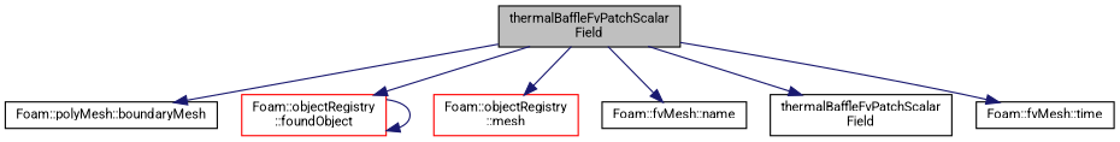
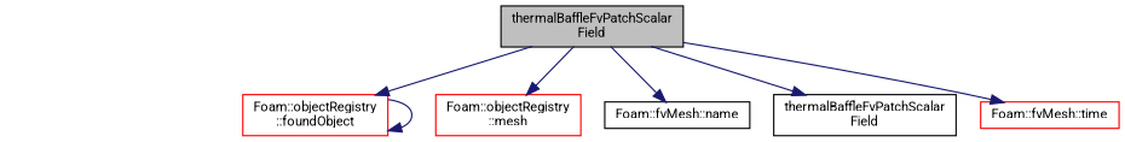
  digraph {
    fontname=Roboto
    rankdir=TB
    node [color=black fontname=Roboto fontsize=10 shape=record]
    edge [color=midnightblue fontname=Roboto fontsize=10 labelfontname=FreeSans labelfontsize=10 style=solid]
    n1 [fillcolor=grey75 fontcolor=black height=0.2 label="thermalBaffleFvPatchScalar\lField" style=filled width=0.4]
-   n2 [height=0.2 label="Foam::polyMesh::boundaryMesh" width=0.4]
    n3 [color=red height=0.2 label="Foam::objectRegistry\l::foundObject" width=0.4]
    n4 [color=red height=0.2 label="Foam::objectRegistry\l::mesh" width=0.4]
    n5 [height=0.2 label="Foam::fvMesh::name" width=0.4]
    n6 [height=0.2 label="thermalBaffleFvPatchScalar\lField" width=0.4]
-   n7 [height=0.2 label="Foam::fvMesh::time" width=0.4]
-   n1 -> n2
+   n7 [color=red height=0.2 label="Foam::fvMesh::time" width=0.4]
    n1 -> n3
    n1 -> n4
    n1 -> n5
    n1 -> n6
    n1 -> n7
    n3 -> n3
  }
